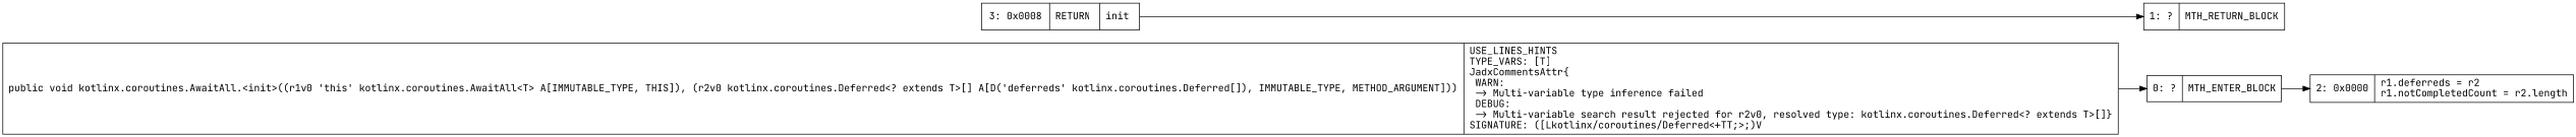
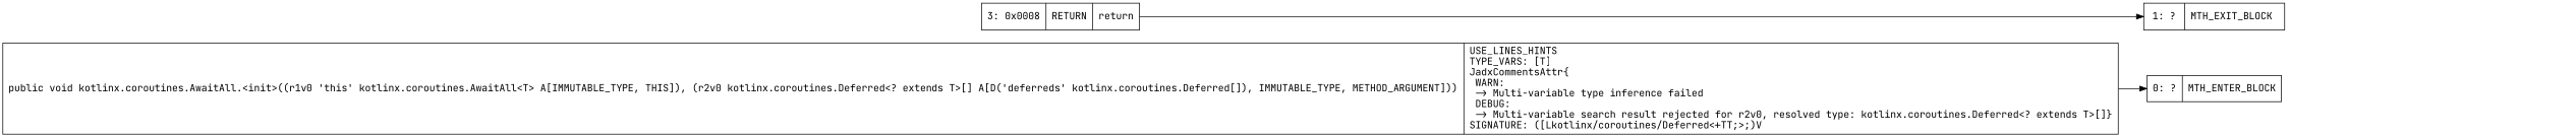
  digraph {
    fontname="JetBrains Mono"
    rankdir=LR
    node [fontname="JetBrains Mono" shape=record]
    edge [fontname="JetBrains Mono"]
    n1 [label="{0\:\ ?|MTH_ENTER_BLOCK\l}"]
-   n2 [label="{2\:\ 0x0000|r1.deferreds = r2\lr1.notCompletedCount = r2.length\l}"]
-   n3 [label="{3\:\ 0x0008|RETURN\l|init\l}"]
-   n4 [label="{1\:\ ?|MTH_RETURN_BLOCK\l}"]
+   n3 [label="{3\:\ 0x0008|RETURN\l|return\l}"]
+   n4 [label="{1\:\ ?|MTH_EXIT_BLOCK\l}"]
    n5 [label="{public void kotlinx.coroutines.AwaitAll.\<init\>((r1v0 'this' kotlinx.coroutines.AwaitAll\<T\> A[IMMUTABLE_TYPE, THIS]), (r2v0 kotlinx.coroutines.Deferred\<? extends T\>[] A[D('deferreds' kotlinx.coroutines.Deferred[]), IMMUTABLE_TYPE, METHOD_ARGUMENT]))  | USE_LINES_HINTS\lTYPE_VARS: [T]\lJadxCommentsAttr\{\l WARN: \l \-\> Multi\-variable type inference failed\l DEBUG: \l \-\> Multi\-variable search result rejected for r2v0, resolved type: kotlinx.coroutines.Deferred\<? extends T\>[]\}\lSIGNATURE: ([Lkotlinx\/coroutines\/Deferred\<+TT;\>;)V\l}"]
-   n1 -> n2
    n3 -> n4
    n5 -> n1
  }
